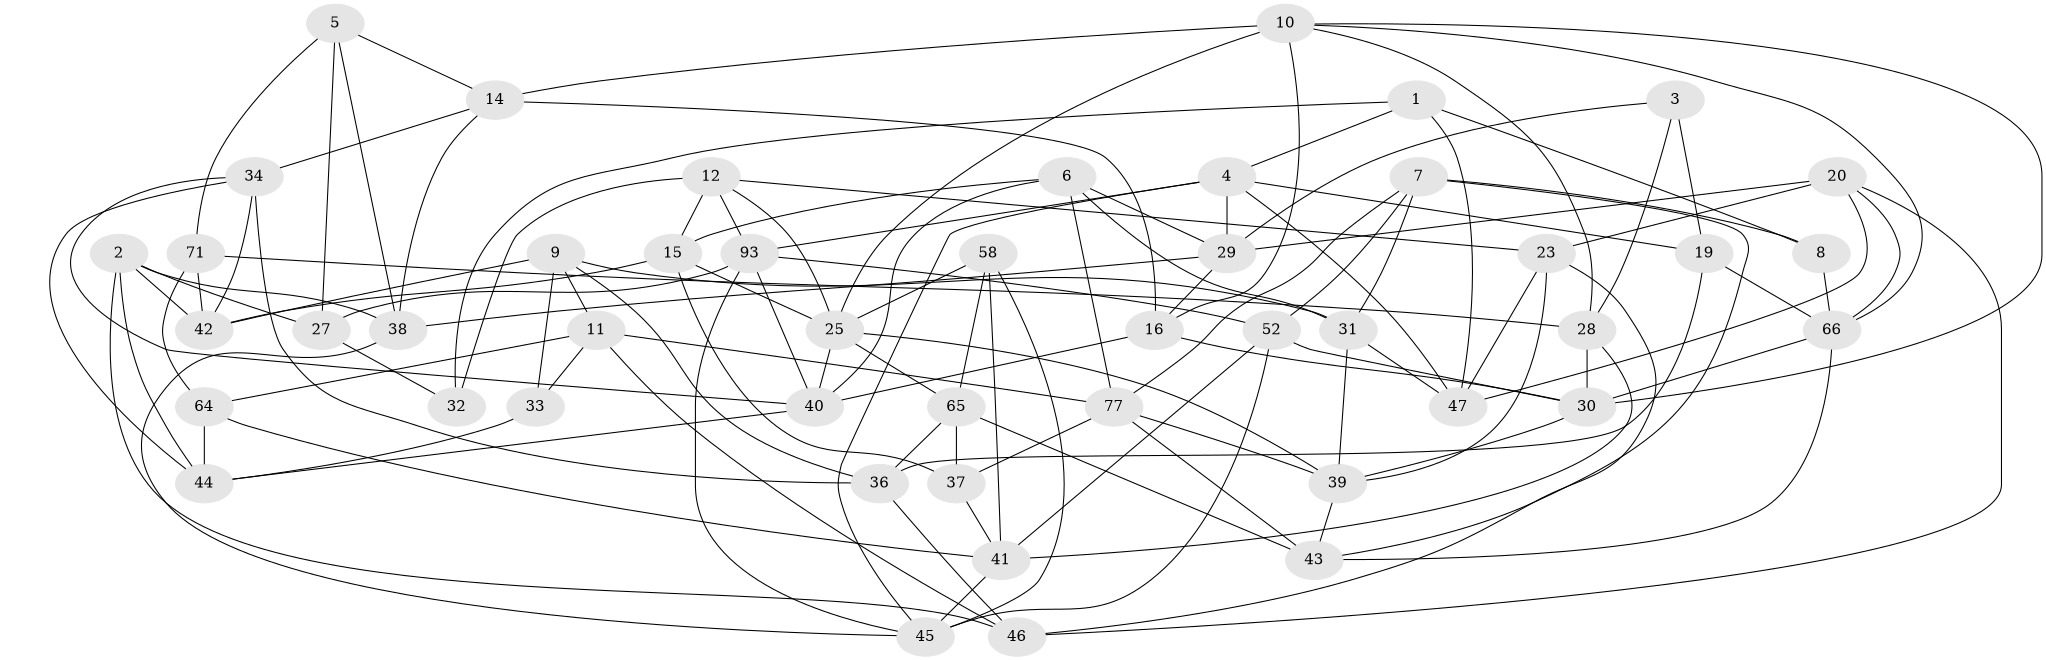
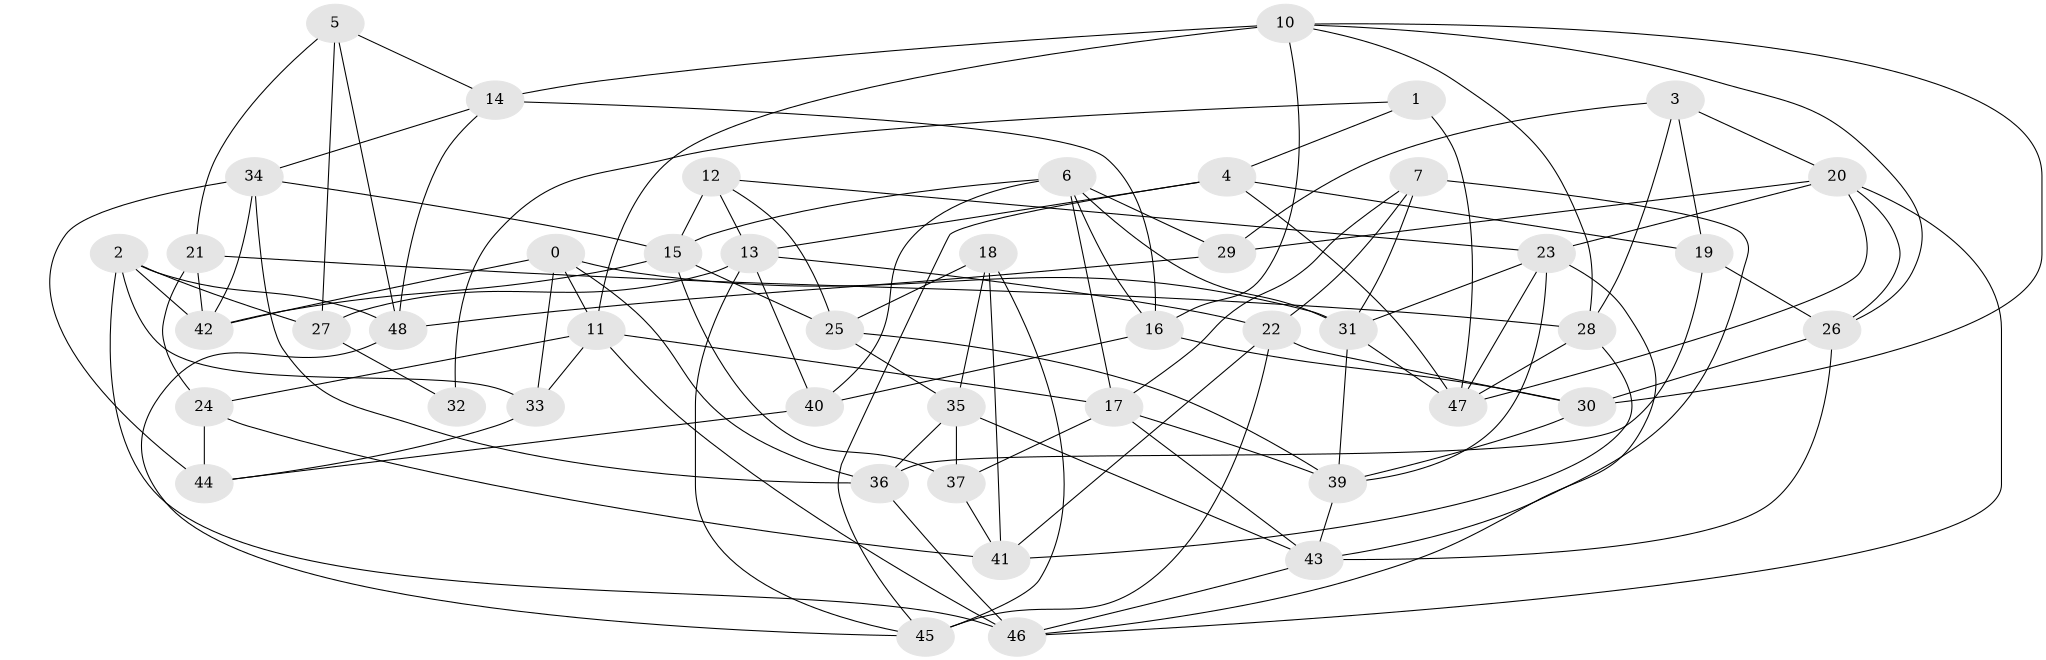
  graph {
    node [color=gray90 style=filled]
    edge [weight=1.0]
    1
    4
-   8
    32
    47
    19
    29
-   13 [label=93]
+   13
    45
-   26 [label=66]
+   26
    2
    27
    33
-   38
+   38 [label=48]
    42
    46
    44
    3
    20
    28
    36
    23
    41
    40
-   22 [label=52]
+   22
    5
    14
-   21 [label=71]
+   21
    16
    34
-   24 [label=64]
+   24
    6
    15
-   17 [label=77]
+   17
    31
    25
    37
    30
    43
    39
    7
-   9
+   9 [label=0]
    11
    10
    12
-   35 [label=65]
-   18 [label=58]
+   35
+   18
    1 -- 4
-   1 -- 8 [weight=2.0]
    1 -- 32 [weight=2.0]
    1 -- 47
    4 -- 47
    4 -- 19
-   4 -- 29
    4 -- 13
    4 -- 45
-   8 -- 26
    19 -- 26
    19 -- 36 [weight=2.0]
    29 -- 38
    13 -- 45
    13 -- 27
    13 -- 40
    13 -- 22
    26 -- 30
    26 -- 43
    2 -- 27 [weight=2.0]
-   2 -- 44
+   2 -- 33
    2 -- 38
    2 -- 42
    2 -- 46
    27 -- 32 [weight=2.0]
    33 -- 44 [weight=2.0]
    38 -- 45
    3 -- 19 [weight=2.0]
    3 -- 29 [weight=2.0]
+   3 -- 20
    3 -- 28
    20 -- 47
    20 -- 29
    20 -- 26
    20 -- 46
    20 -- 23
-   28 -- 30
+   28 -- 47
    28 -- 41
    36 -- 46
    23 -- 47
    23 -- 46
+   23 -- 31
    23 -- 39
-   41 -- 45
    40 -- 44
    22 -- 45
    22 -- 41
    22 -- 30
    5 -- 27 [weight=2.0]
    5 -- 38
    5 -- 14
    5 -- 21 [weight=2.0]
    14 -- 38
    14 -- 16 [weight=2.0]
    14 -- 34
    21 -- 42
    21 -- 28 [weight=2.0]
    21 -- 24
    16 -- 40
    16 -- 30
    34 -- 42
    34 -- 44 [weight=2.0]
    34 -- 36
-   34 -- 40
+   34 -- 15
    24 -- 44
    24 -- 41
    6 -- 29
    6 -- 40
-   29 -- 16
+   6 -- 16
    6 -- 15
    6 -- 17
    6 -- 31
    15 -- 42 [weight=2.0]
    15 -- 25
    15 -- 37
    17 -- 37
    17 -- 43
    17 -- 39
    31 -- 47
    31 -- 39
-   25 -- 40
    25 -- 39
    25 -- 35
    37 -- 41
    30 -- 39
+   43 -- 46
    39 -- 43
-   7 -- 8
    7 -- 22 [weight=2.0]
    7 -- 17
    7 -- 31
    7 -- 43
    9 -- 33 [weight=2.0]
    9 -- 42
    9 -- 36
    9 -- 31
    9 -- 11
    11 -- 33
    11 -- 46
    11 -- 24
    11 -- 17
    10 -- 26
    10 -- 28
    10 -- 14
    10 -- 16
    10 -- 30
-   10 -- 25
-   12 -- 32 [weight=2.0]
+   10 -- 11
    12 -- 13
    12 -- 23
    12 -- 15
    12 -- 25
    35 -- 36
    35 -- 37
    35 -- 43
    18 -- 45
    18 -- 41
    18 -- 25
    18 -- 35
  }
